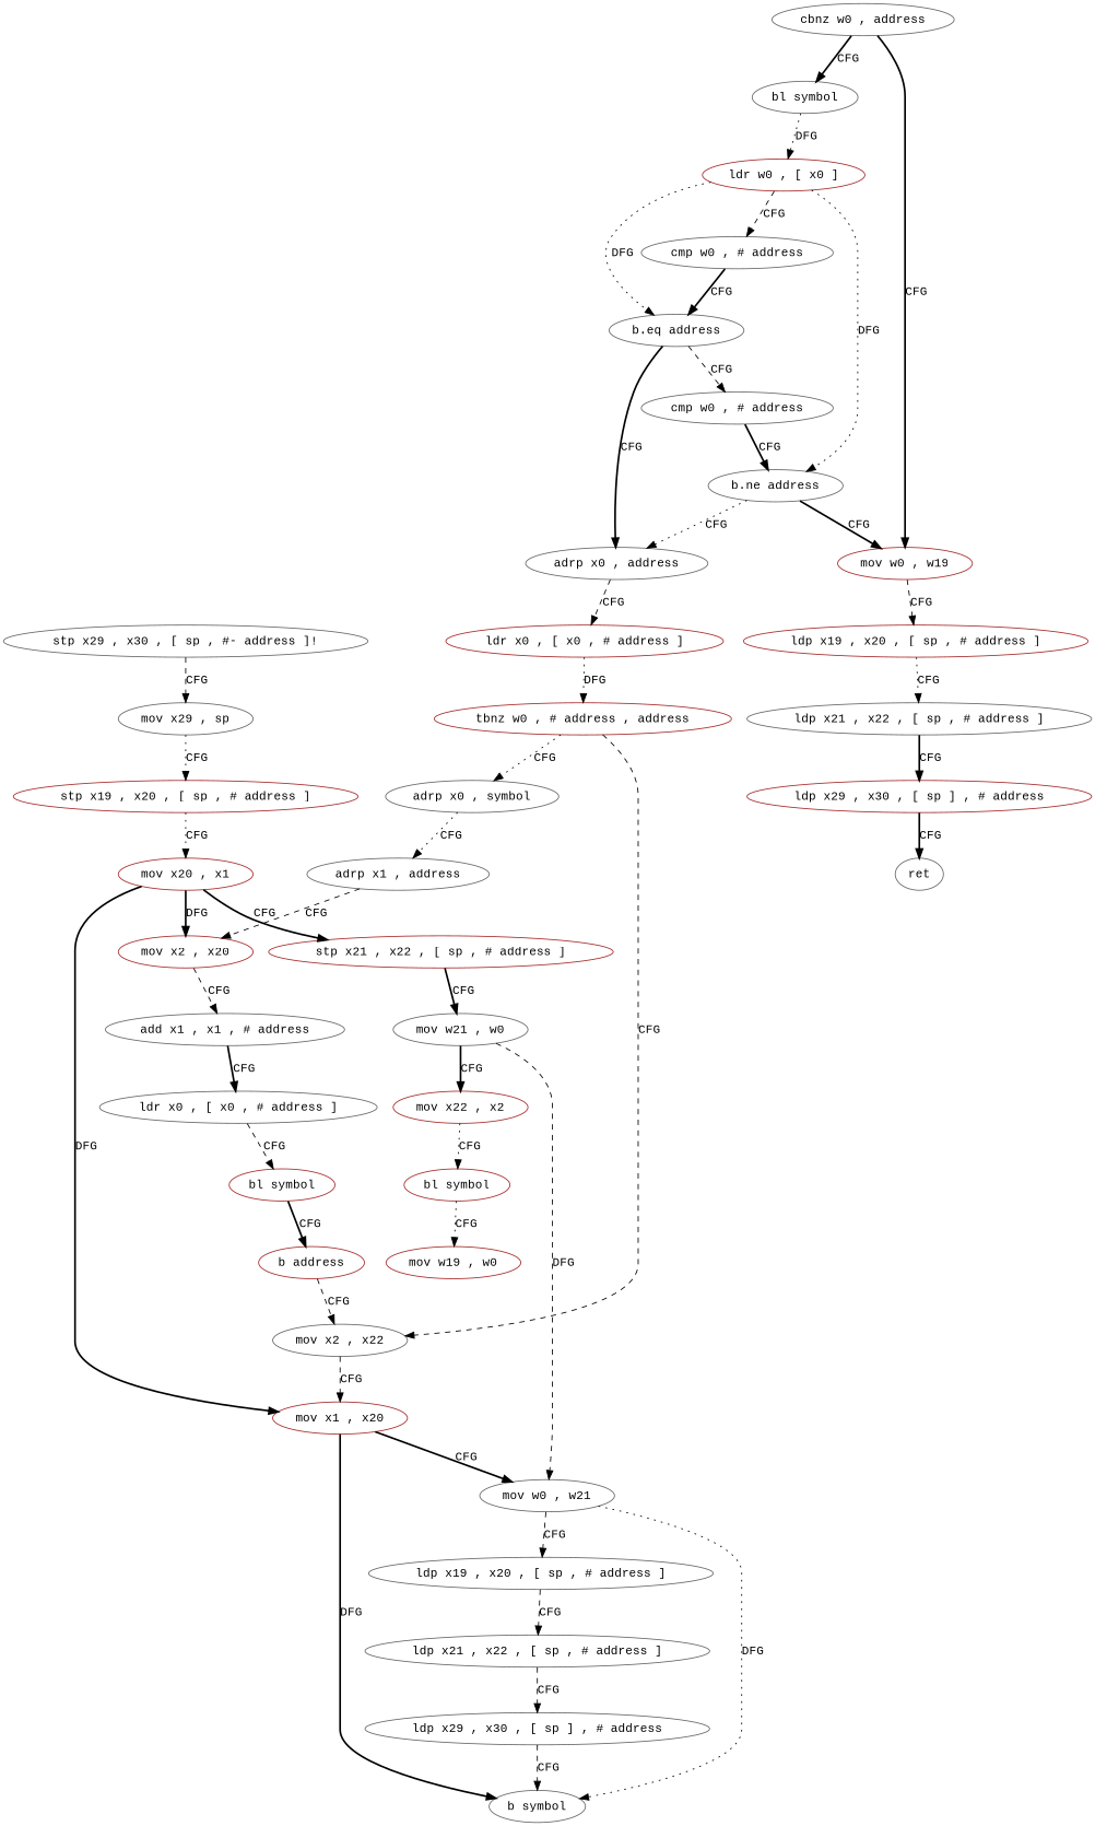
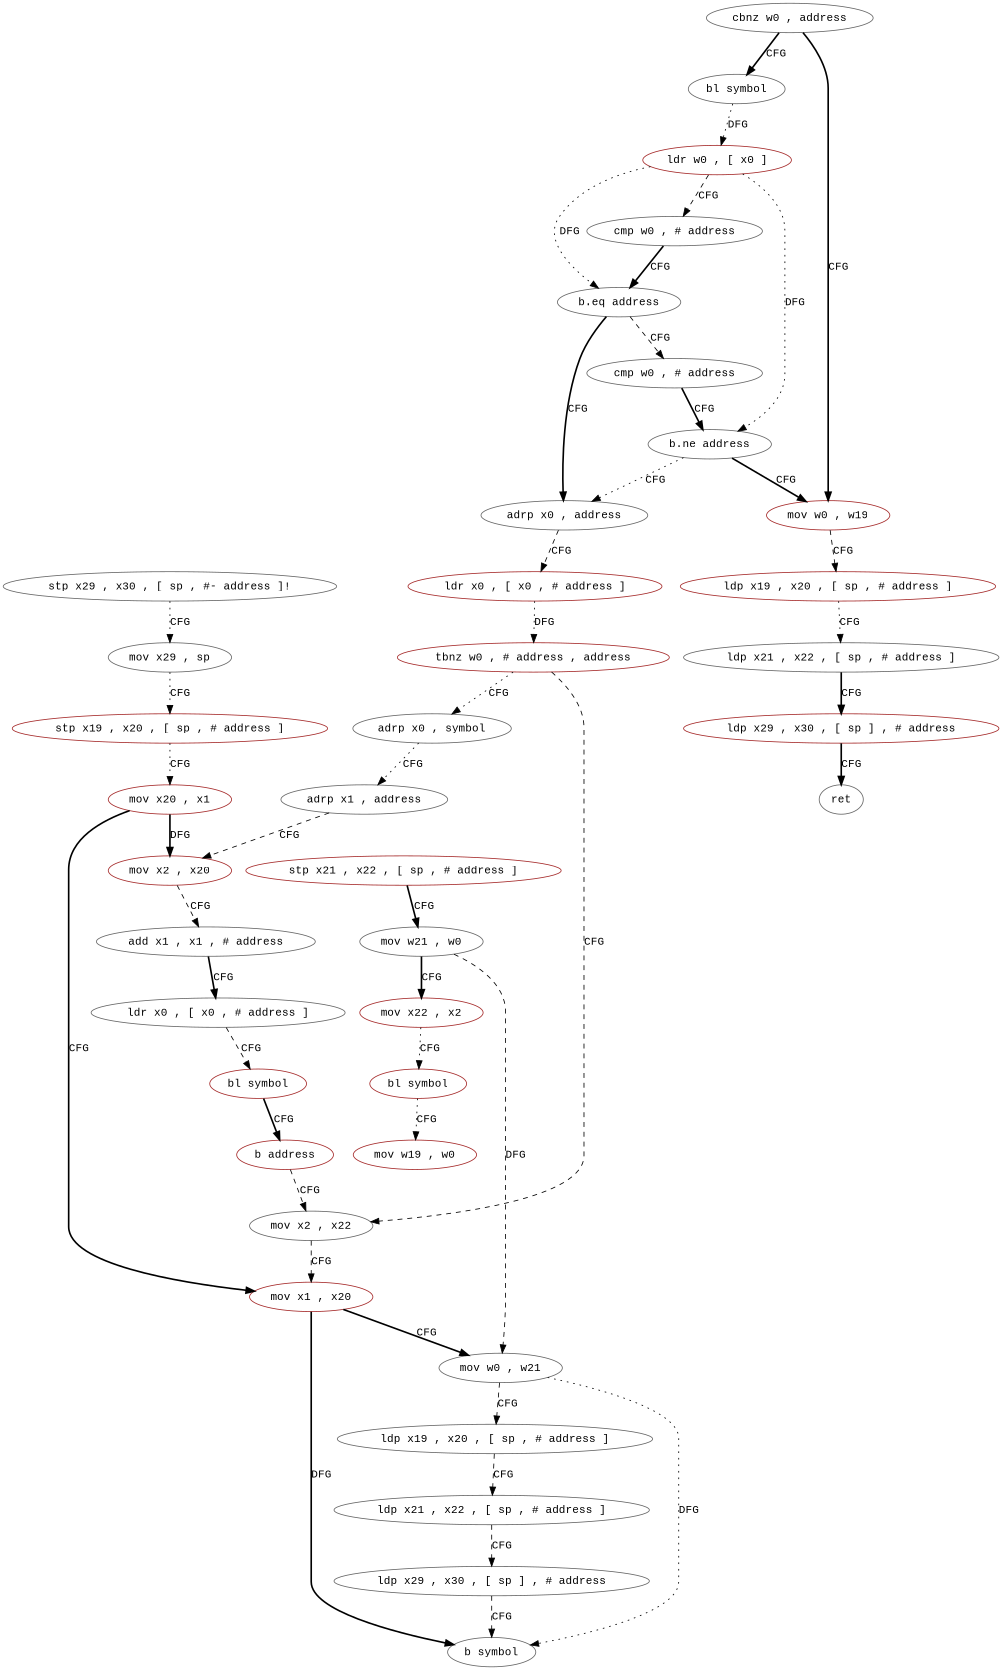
  digraph {
    fontname="Liberation Mono"
    node [color=gray40 fontname="Liberation Mono"]
    edge [fontname="Liberation Mono" style=bold]
    n1 [label="stp x29 , x30 , [ sp , #- address ]!"]
    n2 [label="mov x29 , sp"]
    n3 [color=brown label="stp x19 , x20 , [ sp , # address ]"]
    n4 [color=brown label="mov x20 , x1"]
    n5 [color=brown label="stp x21 , x22 , [ sp , # address ]"]
    n6 [color=brown label="mov x2 , x20"]
    n7 [color=brown label="mov x1 , x20"]
    n8 [label="mov w21 , w0"]
    n9 [label="add x1 , x1 , # address"]
    n10 [label="mov w0 , w21"]
    n11 [label="b symbol"]
    n12 [color=brown label="mov x22 , x2"]
    n13 [color=brown label="bl symbol"]
    n14 [label="ldp x19 , x20 , [ sp , # address ]"]
    n15 [color=brown label="mov w19 , w0"]
    n16 [label="cbnz w0 , address"]
    n17 [label="bl symbol"]
    n18 [color=brown label="mov w0 , w19"]
    n19 [color=brown label="ldr w0 , [ x0 ]"]
    n20 [color=brown label="ldp x19 , x20 , [ sp , # address ]"]
    n21 [label="cmp w0 , # address"]
    n22 [label="b.eq address"]
    n23 [label="b.ne address"]
    n24 [label="ldp x21 , x22 , [ sp , # address ]"]
    n25 [label="adrp x0 , address"]
    n26 [label="cmp w0 , # address"]
    n27 [color=brown label="ldr x0 , [ x0 , # address ]"]
    n28 [color=brown label="tbnz w0 , # address , address"]
    n29 [color=brown label="ldp x29 , x30 , [ sp ] , # address"]
    n30 [label=ret]
    n31 [label="adrp x0 , symbol"]
    n32 [label="mov x2 , x22"]
    n33 [label="adrp x1 , address"]
    n34 [label="ldr x0 , [ x0 , # address ]"]
    n35 [color=brown label="bl symbol"]
    n36 [color=brown label="b address"]
    n37 [label="ldp x21 , x22 , [ sp , # address ]"]
    n38 [label="ldp x29 , x30 , [ sp ] , # address"]
-   n1 -> n2 [label=CFG style=dashed]
+   n1 -> n2 [label=CFG style=dotted]
    n2 -> n3 [label=CFG style=dotted]
    n3 -> n4 [label=CFG style=dotted]
-   n4 -> n5 [label=CFG]
    n4 -> n6 [label=DFG]
-   n4 -> n7 [label=DFG]
+   n4 -> n7 [label=CFG]
    n5 -> n8 [label=CFG]
    n6 -> n9 [label=CFG style=dashed]
    n7 -> n10 [label=CFG]
    n7 -> n11 [label=DFG]
    n8 -> n10 [label=DFG style=dashed]
    n8 -> n12 [label=CFG]
    n9 -> n34 [label=CFG]
    n10 -> n11 [label=DFG style=dotted]
    n10 -> n14 [label=CFG style=dashed]
    n12 -> n13 [label=CFG style=dotted]
    n13 -> n15 [label=CFG style=dotted]
    n14 -> n37 [label=CFG style=dashed]
    n16 -> n17 [label=CFG]
    n16 -> n18 [label=CFG]
    n17 -> n19 [label=DFG style=dotted]
    n18 -> n20 [label=CFG style=dashed]
    n19 -> n21 [label=CFG style=dashed]
    n19 -> n22 [label=DFG style=dotted]
    n19 -> n23 [label=DFG style=dotted]
    n20 -> n24 [label=CFG style=dotted]
    n21 -> n22 [label=CFG]
    n22 -> n25 [label=CFG]
    n22 -> n26 [label=CFG style=dashed]
    n23 -> n18 [label=CFG]
    n23 -> n25 [label=CFG style=dotted]
    n24 -> n29 [label=CFG]
    n25 -> n27 [label=CFG style=dashed]
    n26 -> n23 [label=CFG]
    n27 -> n28 [label=DFG style=dotted]
    n28 -> n31 [label=CFG style=dotted]
    n28 -> n32 [label=CFG style=dashed]
    n29 -> n30 [label=CFG]
    n31 -> n33 [label=CFG style=dotted]
    n32 -> n7 [label=CFG style=dashed]
    n33 -> n6 [label=CFG style=dashed]
    n34 -> n35 [label=CFG style=dashed]
    n35 -> n36 [label=CFG]
    n36 -> n32 [label=CFG style=dashed]
    n37 -> n38 [label=CFG style=dashed]
    n38 -> n11 [label=CFG style=dashed]
  }
